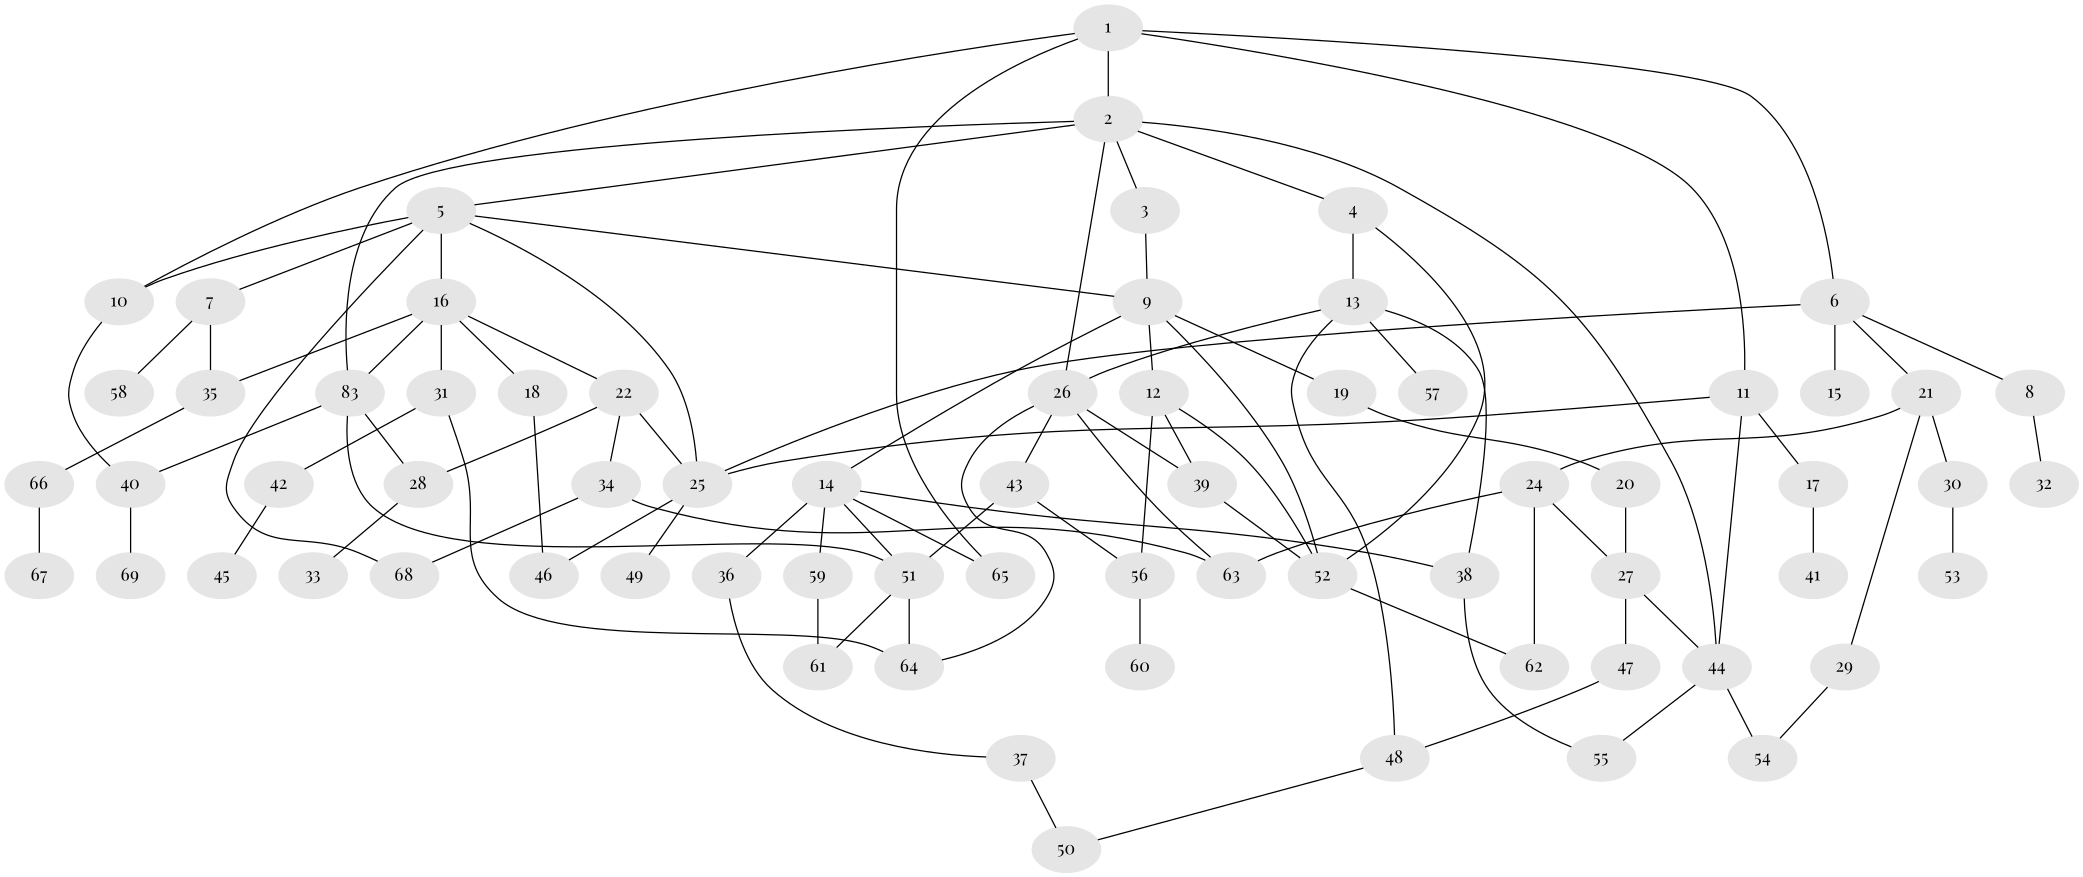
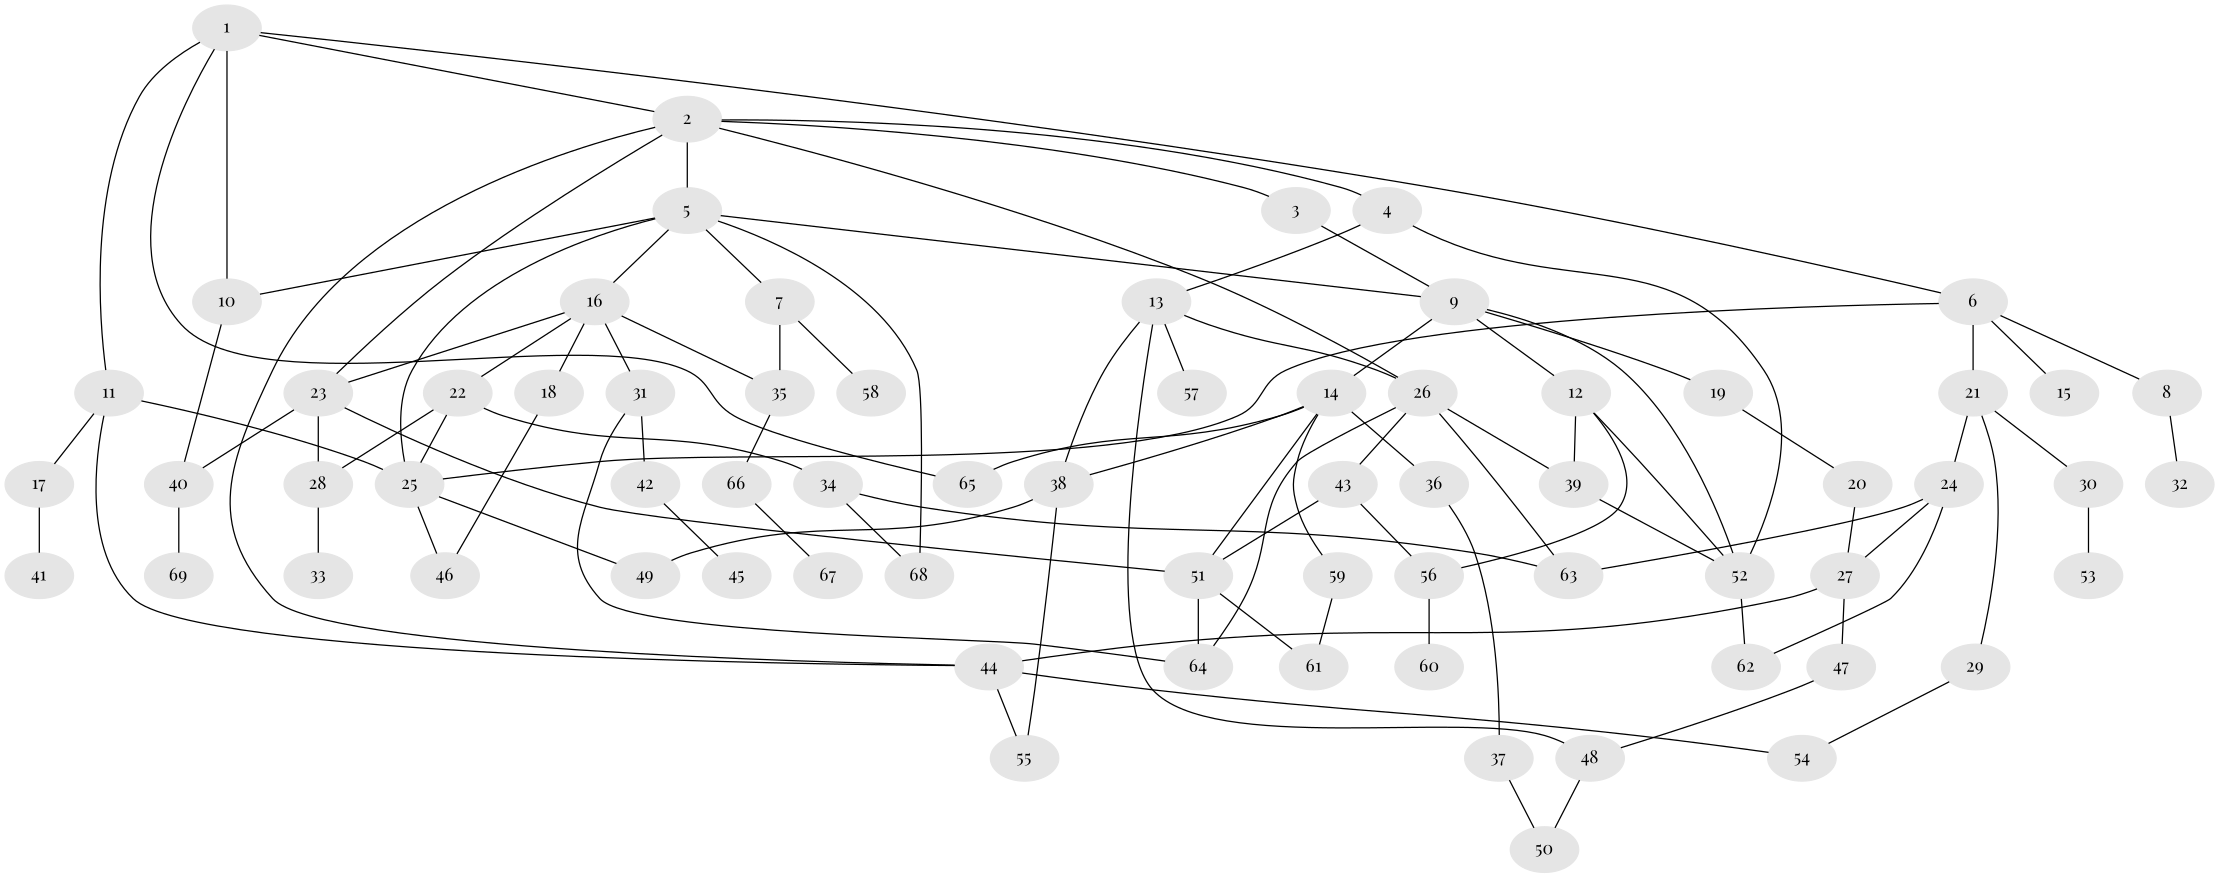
  graph {
    fontname="Playfair Display"
    node [color=gray90 fontname="Playfair Display" style=filled]
    edge [fontname="Playfair Display"]
    1
    2
    6
    10
    11
    65
    3
    4
    5
-   23 [label=83]
+   23
    26
    44
    25
    8
    15
    21
    40
    17
    9
    13
    52
    7
    16
    68
    51
    28
    39
    63
    43
    64
    54
    55
    12
    14
    19
    38
    48
    57
    62
    35
    58
    18
    22
    31
    46
    49
    32
    24
    29
    30
    66
    56
    36
    59
    20
    69
    41
    60
    50
    37
    61
    34
    42
    27
    53
    33
    47
    45
    67
    1 -- 2
    1 -- 6
    1 -- 10
    1 -- 11
    1 -- 65
    2 -- 3
    2 -- 4
    2 -- 5
    2 -- 23
    2 -- 26
    2 -- 44
    6 -- 25
    6 -- 8
    6 -- 15
    6 -- 21
    10 -- 40
    11 -- 44
    11 -- 25
    11 -- 17
    3 -- 9
    4 -- 13
    4 -- 52
    5 -- 10
    5 -- 25
    5 -- 9
    5 -- 7
    5 -- 16
    5 -- 68
    23 -- 40
    23 -- 51
    23 -- 28
    26 -- 39
    26 -- 63
    26 -- 43
    26 -- 64
    44 -- 54
    44 -- 55
    25 -- 46
    25 -- 49
    8 -- 32
    21 -- 24
    21 -- 29
    21 -- 30
    40 -- 69
    17 -- 41
    9 -- 52
    9 -- 12
    9 -- 14
    9 -- 19
    13 -- 26
    13 -- 38
    13 -- 48
    13 -- 57
    52 -- 62
    7 -- 35
    7 -- 58
    16 -- 23
    16 -- 35
    16 -- 18
    16 -- 22
    16 -- 31
    51 -- 64
    51 -- 61
    28 -- 33
    39 -- 52
    43 -- 51
    43 -- 56
    12 -- 52
    12 -- 39
    12 -- 56
    14 -- 65
    14 -- 51
    14 -- 38
    14 -- 36
    14 -- 59
    19 -- 20
    38 -- 55
+   38 -- 49
    48 -- 50
    35 -- 66
    18 -- 46
    22 -- 25
    22 -- 28
    22 -- 34
    31 -- 64
    31 -- 42
    24 -- 63
    24 -- 62
    24 -- 27
    29 -- 54
    30 -- 53
    66 -- 67
    56 -- 60
    36 -- 37
    59 -- 61
    20 -- 27
    37 -- 50
    34 -- 68
    34 -- 63
    42 -- 45
    27 -- 44
    27 -- 47
    47 -- 48
  }
